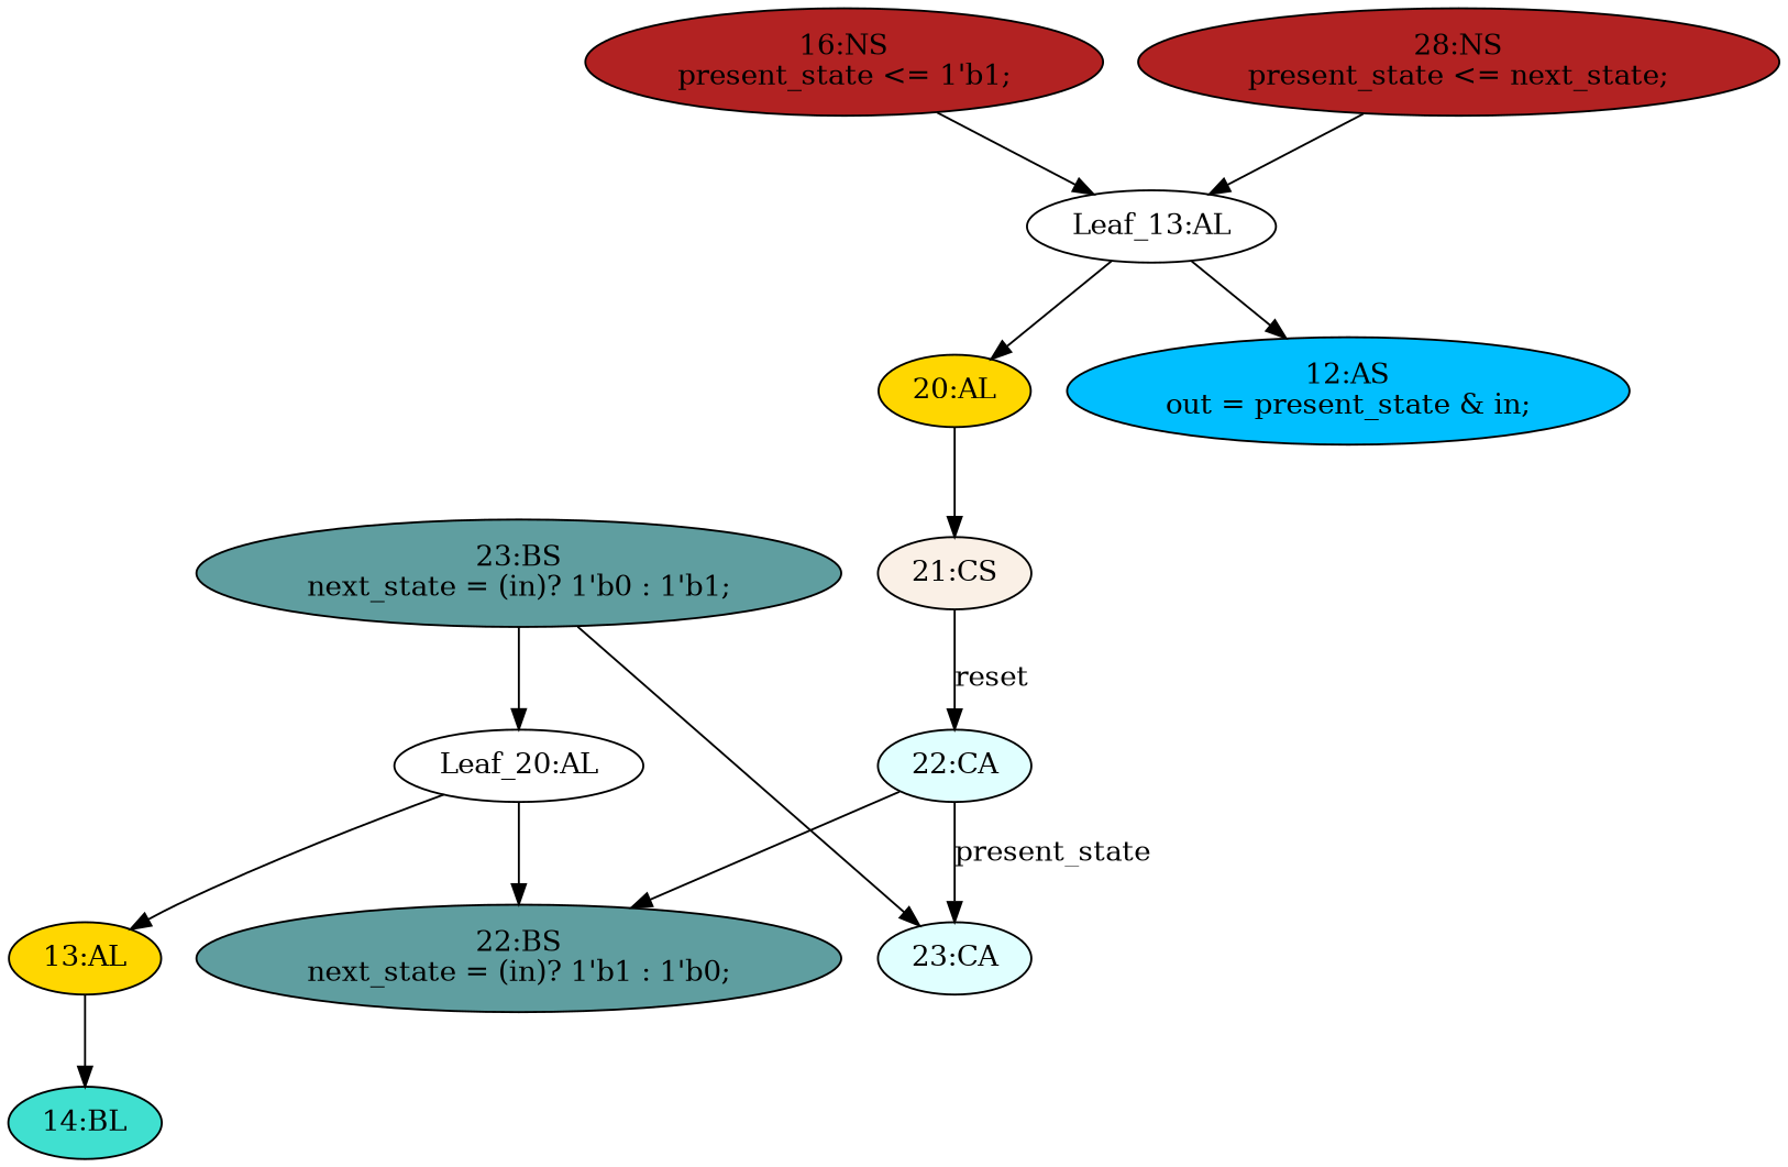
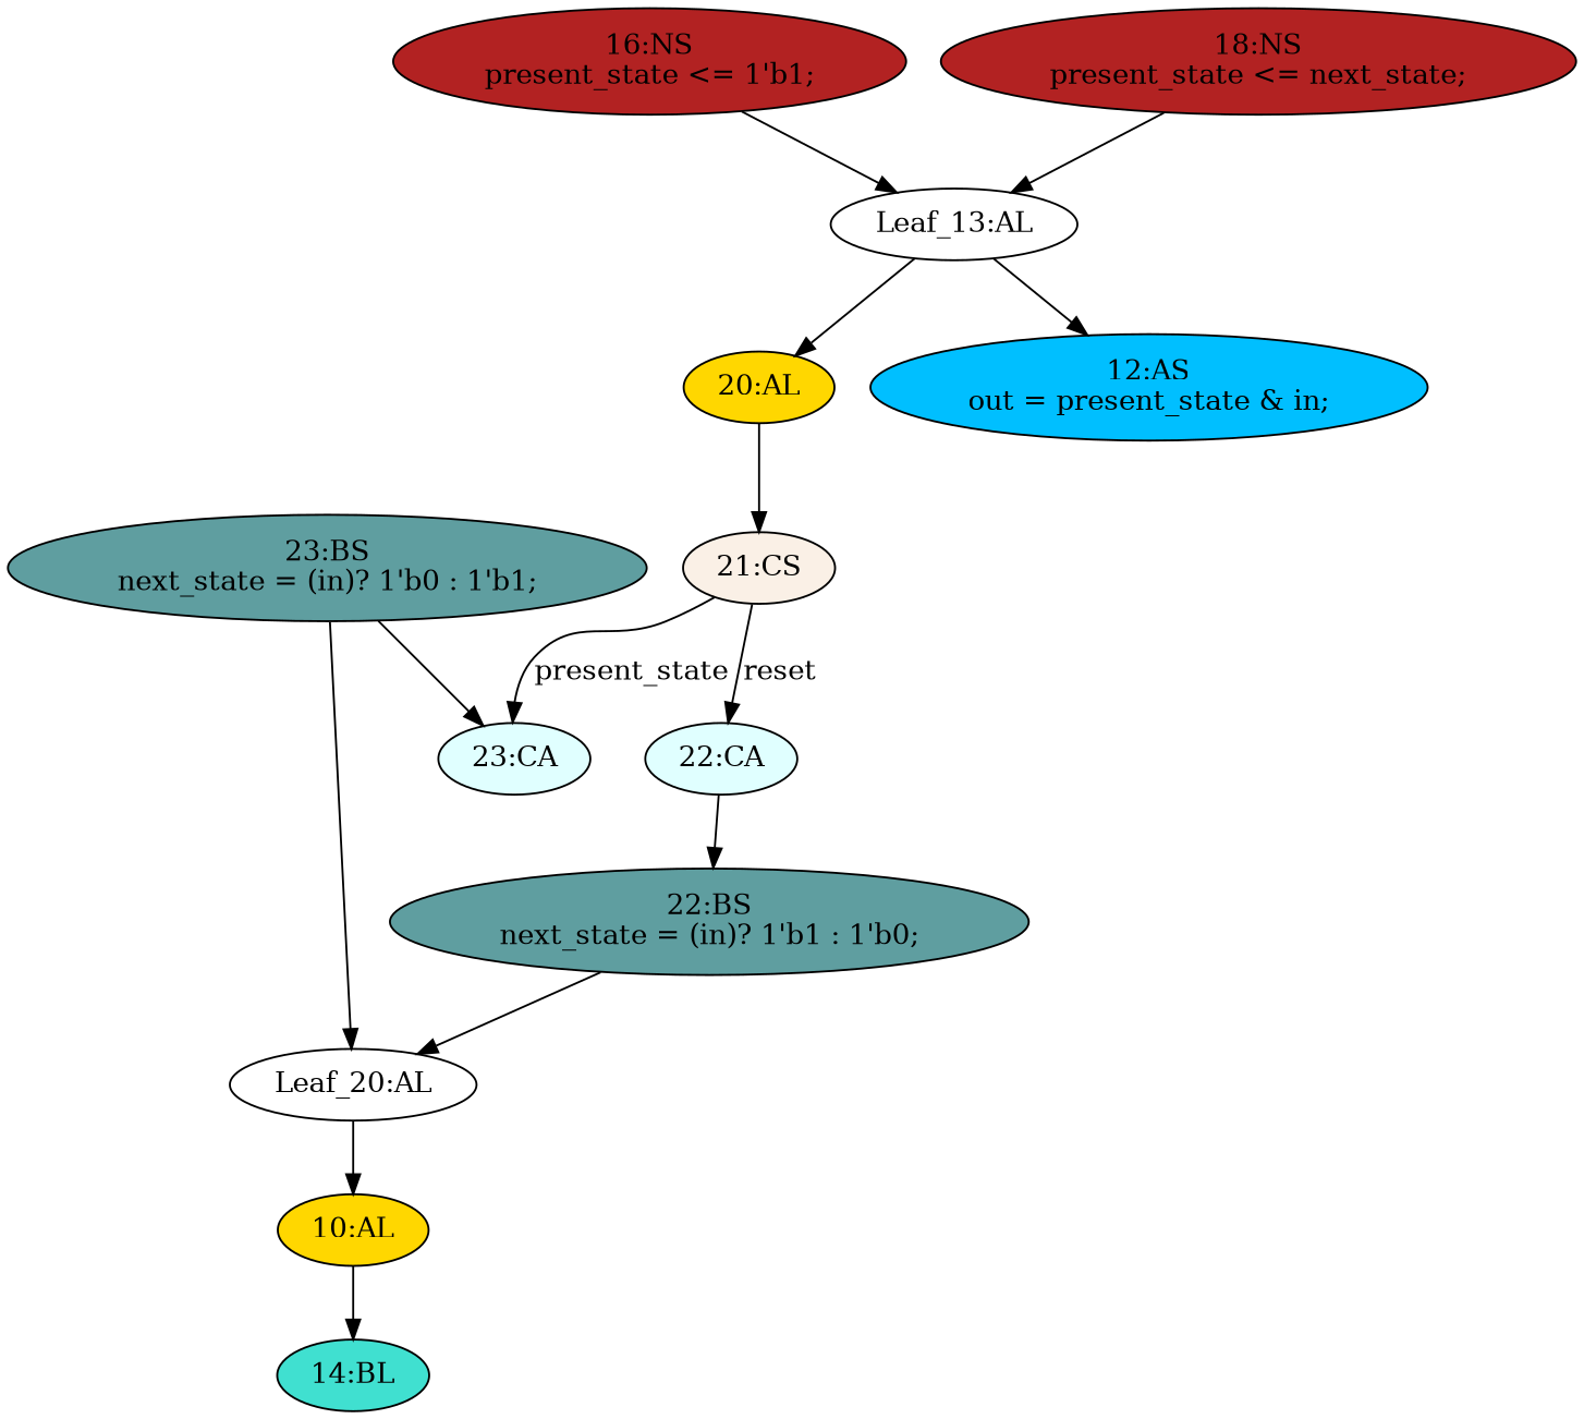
  strict digraph {
    node [statements="[]" style=filled]
    edge [cond="[]" lineno=None]
    n1 [ast="<pyverilog.vparser.ast.BlockingSubstitution object at 0x7f230066a250>" fillcolor=cadetblue label="23:BS\nnext_state = (in)? 1'b0 : 1'b1;" statements="[<pyverilog.vparser.ast.BlockingSubstitution object at 0x7f230066a250>]" typ=BlockingSubstitution]
    n2 [def_var="['next_state']" label="Leaf_20:AL" statements="" style=""]
    n3 [ast="<pyverilog.vparser.ast.Case object at 0x7f230071ee50>" fillcolor=lightcyan label="23:CA" typ=Case]
-   n4 [ast="<pyverilog.vparser.ast.Always object at 0x7f23003a4890>" clk_sens=True fillcolor=gold label="13:AL" sens="['clk', 'reset']" typ=Always use_var="['reset', 'next_state']"]
+   n4 [ast="<pyverilog.vparser.ast.Always object at 0x7f23003a4890>" clk_sens=True fillcolor=gold label="10:AL" sens="['clk', 'reset']" typ=Always use_var="['reset', 'next_state']"]
    n5 [ast="<pyverilog.vparser.ast.Block object at 0x7f23003a4ed0>" fillcolor=turquoise label="14:BL" typ=Block]
    n6 [ast="<pyverilog.vparser.ast.Always object at 0x7f23003a7750>" clk_sens=False fillcolor=gold label="20:AL" sens="['present_state', 'in']" typ=Always use_var="['present_state', 'in']"]
    n7 [ast="<pyverilog.vparser.ast.CaseStatement object at 0x7f23007c1610>" fillcolor=linen label="21:CS" typ=CaseStatement]
    n8 [ast="<pyverilog.vparser.ast.Case object at 0x7f23003a7150>" fillcolor=lightcyan label="22:CA" typ=Case]
    n9 [ast="<pyverilog.vparser.ast.BlockingSubstitution object at 0x7f23003a7550>" fillcolor=cadetblue label="22:BS\nnext_state = (in)? 1'b1 : 1'b0;" statements="[<pyverilog.vparser.ast.BlockingSubstitution object at 0x7f23003a7550>]" typ=BlockingSubstitution]
    n10 [ast="<pyverilog.vparser.ast.NonblockingSubstitution object at 0x7f230034e4d0>" fillcolor=firebrick label="16:NS\npresent_state <= 1'b1;" statements="[<pyverilog.vparser.ast.NonblockingSubstitution object at 0x7f230034e4d0>]" typ=NonblockingSubstitution]
    n11 [def_var="['present_state']" label="Leaf_13:AL" statements="" style=""]
    n12 [ast="<pyverilog.vparser.ast.Assign object at 0x7f2300356bd0>" def_var="['out']" fillcolor=deepskyblue label="12:AS\nout = present_state & in;" typ=Assign use_var="['present_state', 'in']"]
-   n13 [ast="<pyverilog.vparser.ast.NonblockingSubstitution object at 0x7f23003b2050>" fillcolor=firebrick label="28:NS\npresent_state <= next_state;" statements="[<pyverilog.vparser.ast.NonblockingSubstitution object at 0x7f23003b2050>]" typ=NonblockingSubstitution]
+   n13 [ast="<pyverilog.vparser.ast.NonblockingSubstitution object at 0x7f23003b2050>" fillcolor=firebrick label="18:NS\npresent_state <= next_state;" statements="[<pyverilog.vparser.ast.NonblockingSubstitution object at 0x7f23003b2050>]" typ=NonblockingSubstitution]
    n1 -> n2
    n1 -> n3
    n2 -> n4 [cond="" lineno=""]
    n4 -> n5
    n6 -> n7
-   n8 -> n3 [cond="['present_state']" label=present_state lineno=21]
+   n7 -> n3 [cond="['present_state']" label=present_state lineno=21]
    n7 -> n8 [cond="['present_state']" label=reset lineno=21]
    n8 -> n9
-   n2 -> n9
+   n9 -> n2
    n10 -> n11
    n11 -> n6 [cond="" lineno=""]
    n11 -> n12 [cond="" lineno=""]
    n13 -> n11
  }
